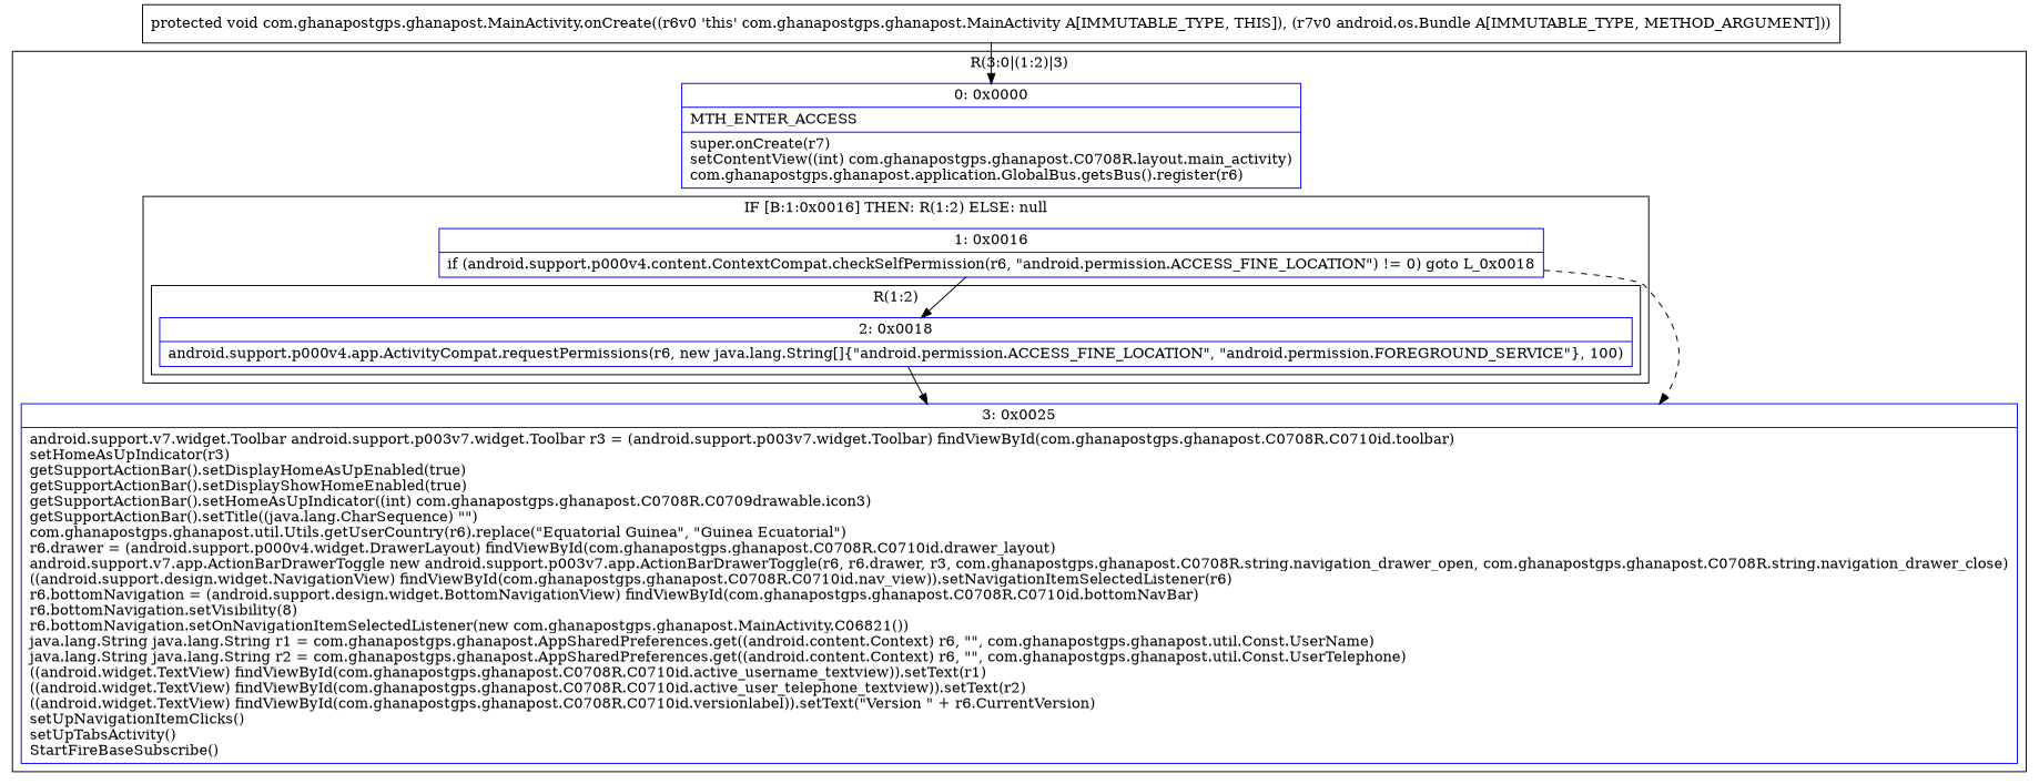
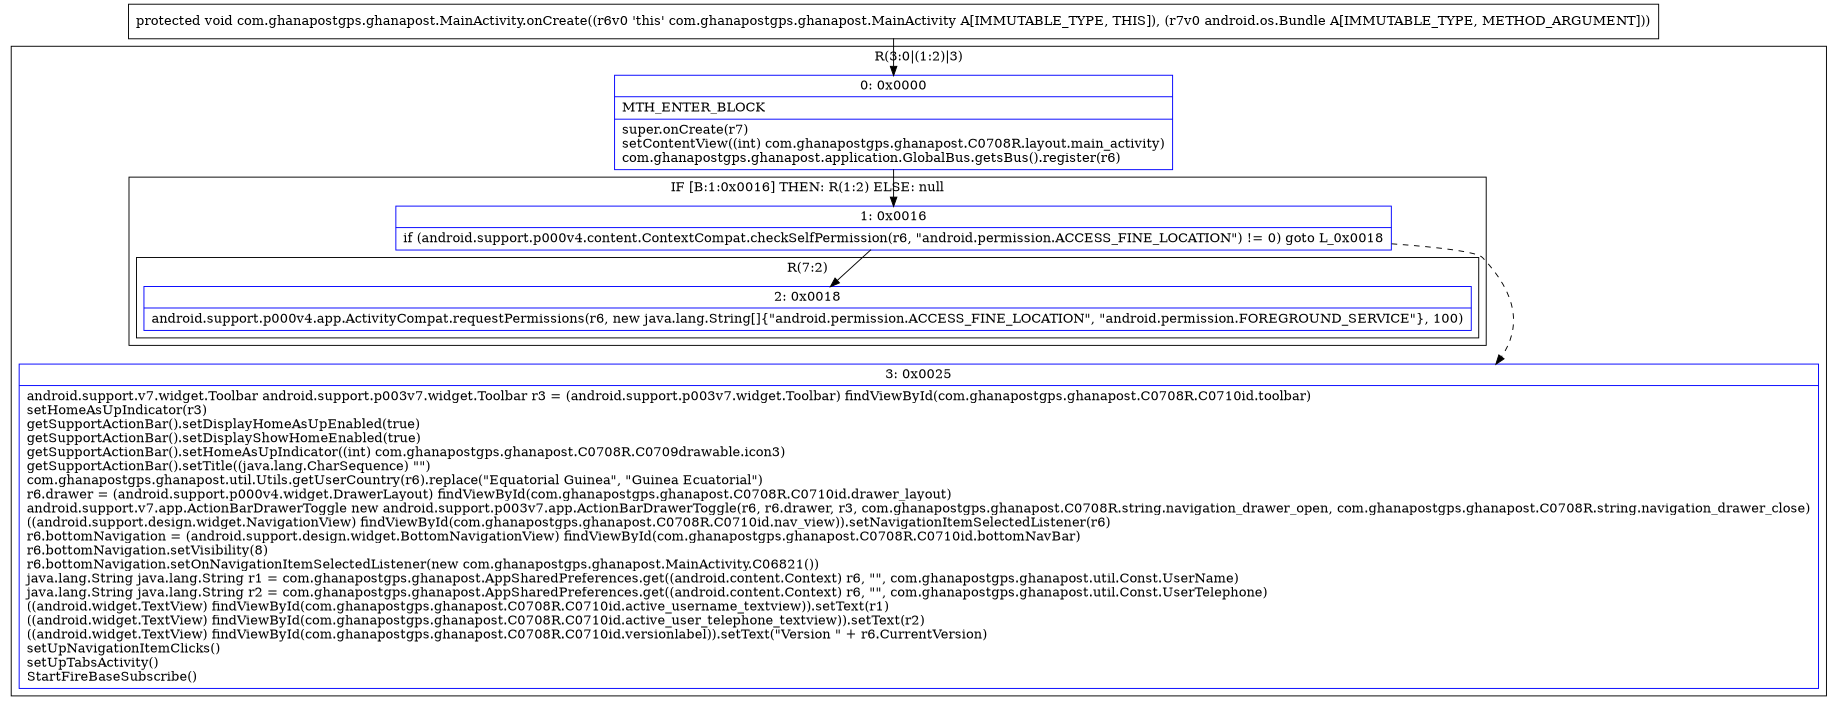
  digraph {
    node [color=blue shape=record]
    n1 [label="{2\:\ 0x0018|android.support.p000v4.app.ActivityCompat.requestPermissions(r6, new java.lang.String[]\{\"android.permission.ACCESS_FINE_LOCATION\", \"android.permission.FOREGROUND_SERVICE\"\}, 100)\l}"]
    n2 [label="{1\:\ 0x0016|if (android.support.p000v4.content.ContextCompat.checkSelfPermission(r6, \"android.permission.ACCESS_FINE_LOCATION\") != 0) goto L_0x0018\l}"]
-   n3 [label="{0\:\ 0x0000|MTH_ENTER_ACCESS\l|super.onCreate(r7)\lsetContentView((int) com.ghanapostgps.ghanapost.C0708R.layout.main_activity)\lcom.ghanapostgps.ghanapost.application.GlobalBus.getsBus().register(r6)\l}"]
+   n3 [label="{0\:\ 0x0000|MTH_ENTER_BLOCK\l|super.onCreate(r7)\lsetContentView((int) com.ghanapostgps.ghanapost.C0708R.layout.main_activity)\lcom.ghanapostgps.ghanapost.application.GlobalBus.getsBus().register(r6)\l}"]
    n4 [label="{3\:\ 0x0025|android.support.v7.widget.Toolbar android.support.p003v7.widget.Toolbar r3 = (android.support.p003v7.widget.Toolbar) findViewById(com.ghanapostgps.ghanapost.C0708R.C0710id.toolbar)\lsetHomeAsUpIndicator(r3)\lgetSupportActionBar().setDisplayHomeAsUpEnabled(true)\lgetSupportActionBar().setDisplayShowHomeEnabled(true)\lgetSupportActionBar().setHomeAsUpIndicator((int) com.ghanapostgps.ghanapost.C0708R.C0709drawable.icon3)\lgetSupportActionBar().setTitle((java.lang.CharSequence) \"\")\lcom.ghanapostgps.ghanapost.util.Utils.getUserCountry(r6).replace(\"Equatorial Guinea\", \"Guinea Ecuatorial\")\lr6.drawer = (android.support.p000v4.widget.DrawerLayout) findViewById(com.ghanapostgps.ghanapost.C0708R.C0710id.drawer_layout)\landroid.support.v7.app.ActionBarDrawerToggle new android.support.p003v7.app.ActionBarDrawerToggle(r6, r6.drawer, r3, com.ghanapostgps.ghanapost.C0708R.string.navigation_drawer_open, com.ghanapostgps.ghanapost.C0708R.string.navigation_drawer_close)\l((android.support.design.widget.NavigationView) findViewById(com.ghanapostgps.ghanapost.C0708R.C0710id.nav_view)).setNavigationItemSelectedListener(r6)\lr6.bottomNavigation = (android.support.design.widget.BottomNavigationView) findViewById(com.ghanapostgps.ghanapost.C0708R.C0710id.bottomNavBar)\lr6.bottomNavigation.setVisibility(8)\lr6.bottomNavigation.setOnNavigationItemSelectedListener(new com.ghanapostgps.ghanapost.MainActivity.C06821())\ljava.lang.String java.lang.String r1 = com.ghanapostgps.ghanapost.AppSharedPreferences.get((android.content.Context) r6, \"\", com.ghanapostgps.ghanapost.util.Const.UserName)\ljava.lang.String java.lang.String r2 = com.ghanapostgps.ghanapost.AppSharedPreferences.get((android.content.Context) r6, \"\", com.ghanapostgps.ghanapost.util.Const.UserTelephone)\l((android.widget.TextView) findViewById(com.ghanapostgps.ghanapost.C0708R.C0710id.active_username_textview)).setText(r1)\l((android.widget.TextView) findViewById(com.ghanapostgps.ghanapost.C0708R.C0710id.active_user_telephone_textview)).setText(r2)\l((android.widget.TextView) findViewById(com.ghanapostgps.ghanapost.C0708R.C0710id.versionlabel)).setText(\"Version \" + r6.CurrentVersion)\lsetUpNavigationItemClicks()\lsetUpTabsActivity()\lStartFireBaseSubscribe()\l}"]
    n5 [label="{protected void com.ghanapostgps.ghanapost.MainActivity.onCreate((r6v0 'this' com.ghanapostgps.ghanapost.MainActivity A[IMMUTABLE_TYPE, THIS]), (r7v0 android.os.Bundle A[IMMUTABLE_TYPE, METHOD_ARGUMENT])) }" color=""]
    subgraph cluster_1 {
      label="R(3:0|(1:2)|3)"
      n3
      n4
      subgraph cluster_2 {
        label="IF [B:1:0x0016] THEN: R(1:2) ELSE: null"
        n2
        subgraph cluster_3 {
-         label="R(1:2)"
+         label="R(7:2)"
          n1
        }
      }
    }
-   n1 -> n4
    n2 -> n1
    n2 -> n4 [style=dashed]
+   n3 -> n2
    n5 -> n3
  }
